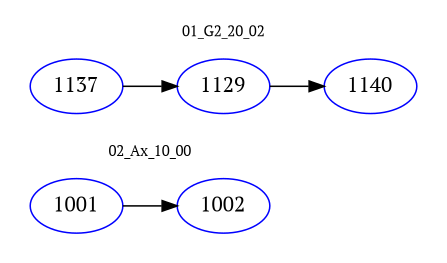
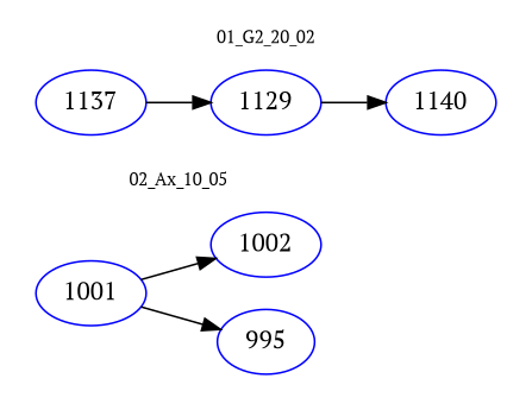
  digraph {
    fontname="PT Serif"
    rankdir=LR
    node [color=blue fontname="PT Serif"]
    edge [color=black fontname="PT Serif"]
    n1 [label=1001]
+   n2 [label=995]
    n3 [label=1002]
    n4 [label=1129]
    n5 [label=1137]
    n6 [label=1140]
    subgraph cluster_1 {
      color=white
      fontsize=10
-     label="02_Ax_10_00"
+     label="02_Ax_10_05"
      n1
+     n2
      n3
    }
    subgraph cluster_2 {
      color=white
      fontsize=10
      label="01_G2_20_02"
      n4
      n5
      n6
    }
+   n1 -> n2
    n1 -> n3
    n4 -> n6
    n5 -> n4
  }
